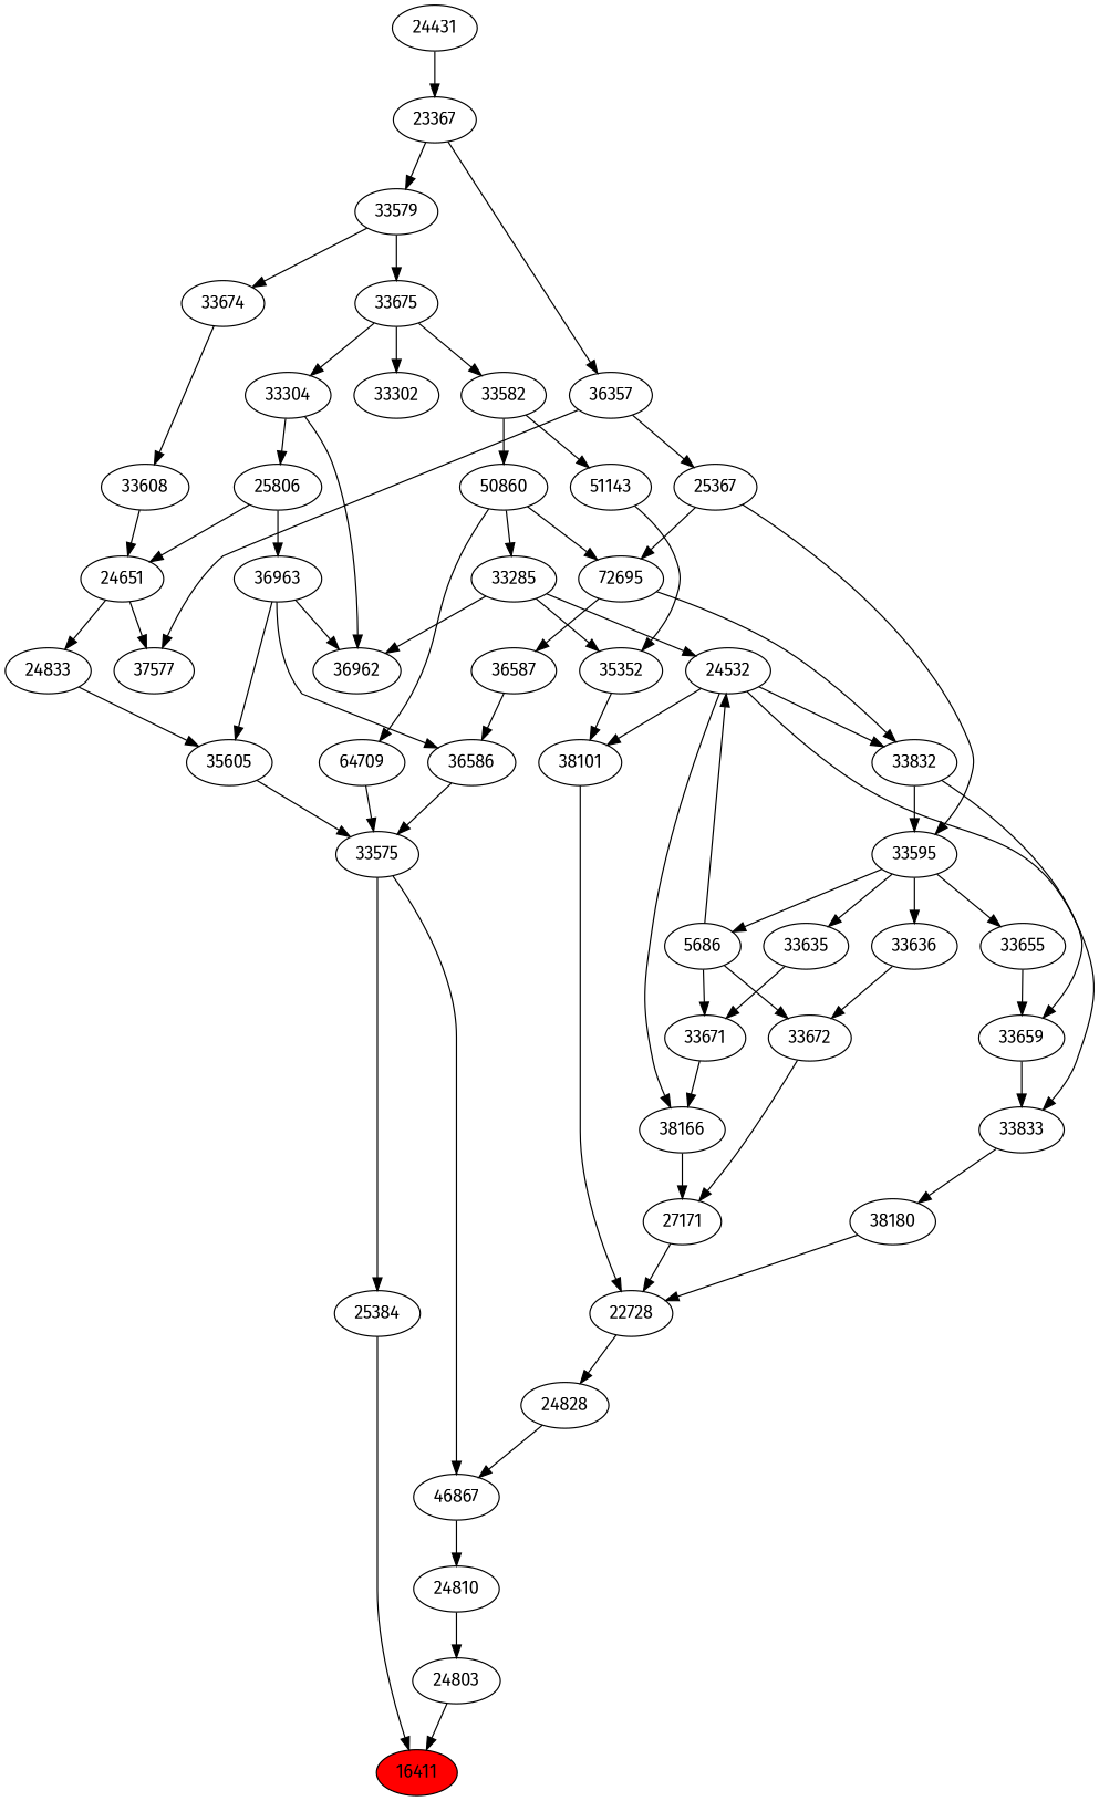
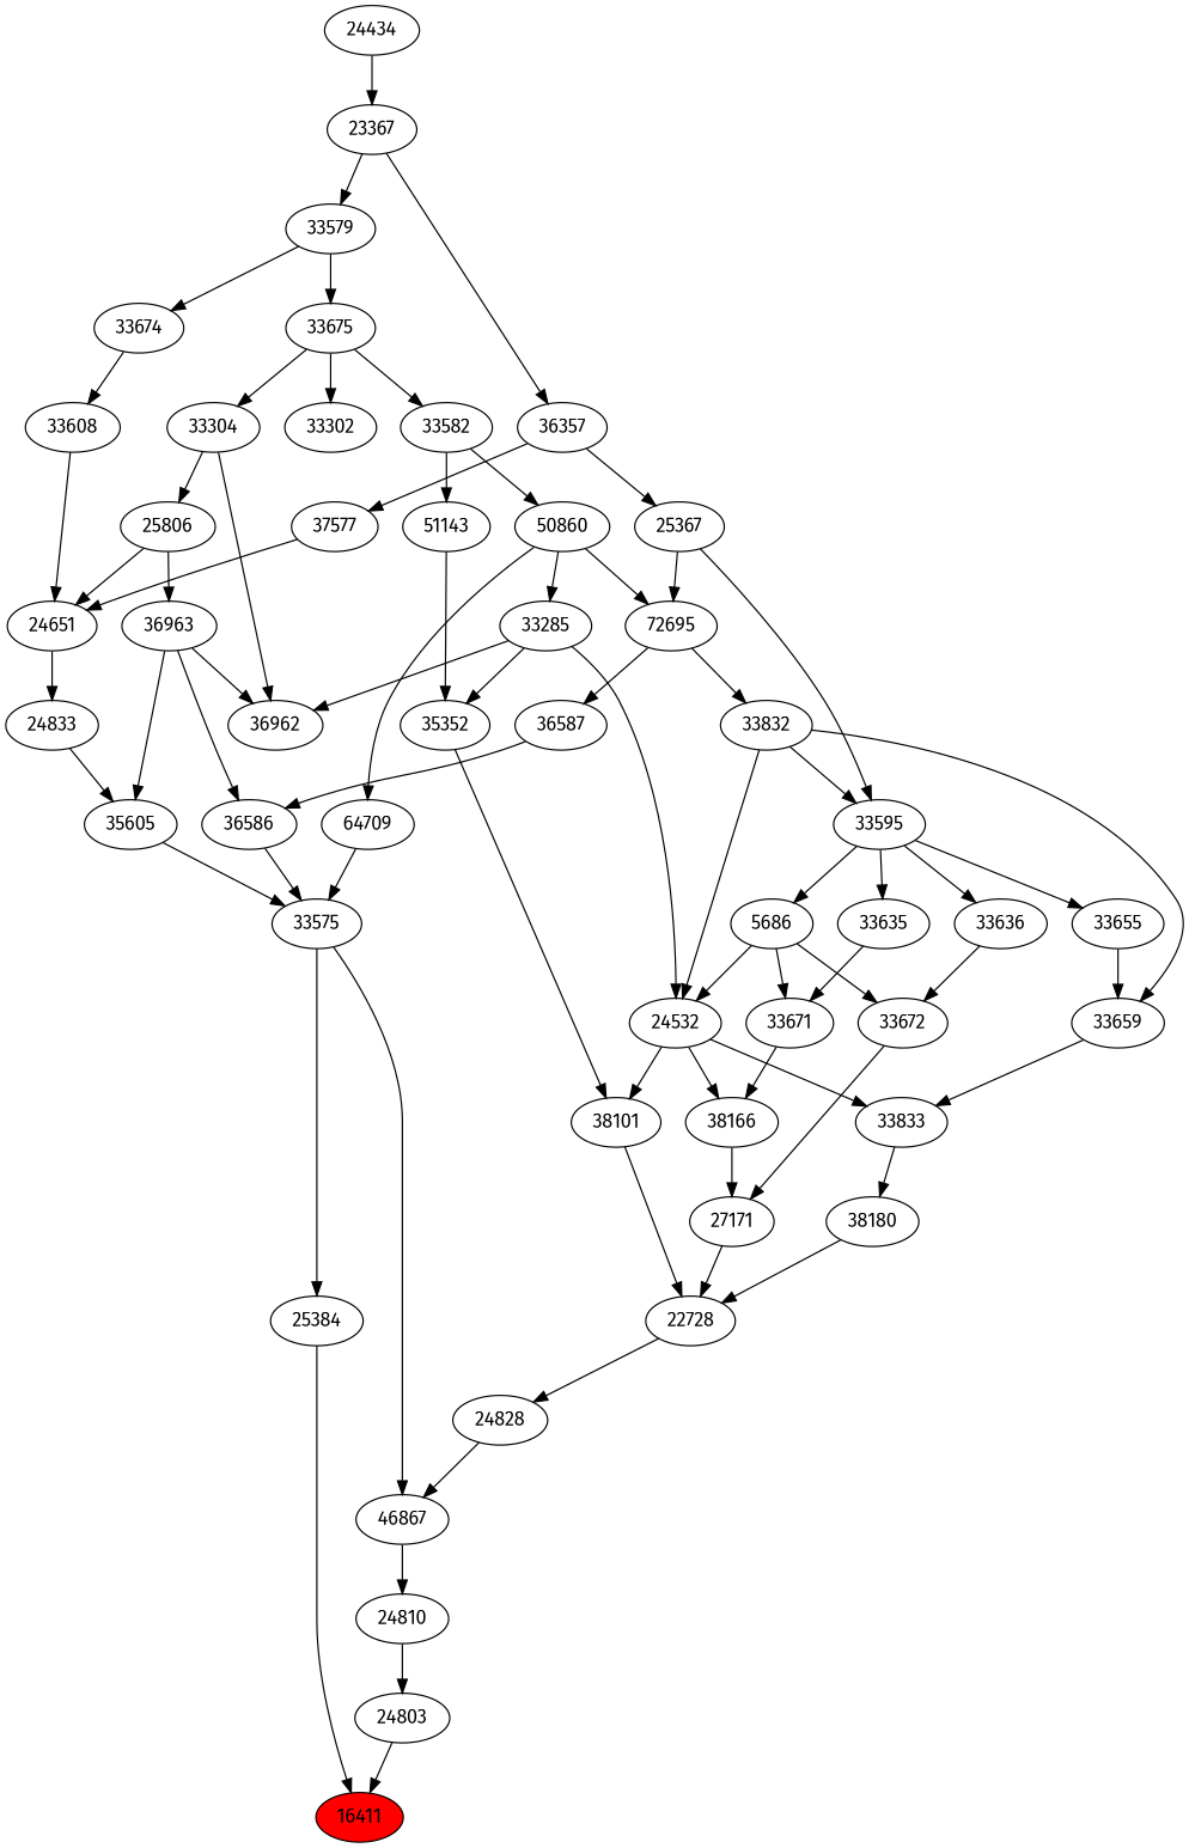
  strict digraph {
    fontname="Fira Sans"
    node [fontname="Fira Sans"]
    edge [fontname="Fira Sans"]
    n1 [fillcolor=red label=16411 style=filled]
    n2 [label=25384]
    n3 [label=24803]
    n4 [label=33575]
    n5 [label=46867]
    n6 [label=24810]
    n7 [label=36586]
    n8 [label=35605]
    n9 [label=64709]
    n10 [label=36587]
    n11 [label=36963]
    n12 [label=36962]
    n13 [label=24833]
    n14 [label=50860]
    n15 [label=72695]
    n16 [label=33285]
    n17 [label=33832]
    n18 [label=24532]
    n19 [label=35352]
    n20 [label=24828]
    n21 [label=33595]
    n22 [label=33659]
    n23 [label=25806]
    n24 [label=24651]
    n25 [label=33582]
    n26 [label=51143]
    n27 [label=22728]
    n28 [label=25367]
    n29 [label=33636]
    n30 [label=5686]
    n31 [label=33635]
    n32 [label=33655]
    n33 [label=38101]
    n34 [label=38166]
    n35 [label=33833]
    n36 [label=33304]
    n37 [label=33608]
    n38 [label=37577]
    n39 [label=33675]
    n40 [label=33302]
    n41 [label=27171]
    n42 [label=38180]
    n43 [label=36357]
    n44 [label=33674]
    n45 [label=33579]
    n46 [label=33672]
    n47 [label=23367]
    n48 [label=33671]
-   n49 [label=24431]
+   n49 [label=24434]
    n2 -> n1
    n3 -> n1
    n4 -> n2
    n4 -> n5
    n5 -> n6
    n6 -> n3
    n7 -> n4
    n8 -> n4
    n9 -> n4
    n10 -> n7
    n11 -> n7
    n11 -> n8
    n11 -> n12
    n13 -> n8
    n14 -> n9
    n14 -> n15
    n14 -> n16
    n15 -> n10
    n15 -> n17
    n16 -> n12
    n16 -> n18
    n16 -> n19
-   n18 -> n17
+   n17 -> n18
    n17 -> n21
    n17 -> n22
    n18 -> n33
    n18 -> n34
    n18 -> n35
    n19 -> n33
    n20 -> n5
    n21 -> n29
    n21 -> n30
    n21 -> n31
    n21 -> n32
    n22 -> n35
    n23 -> n11
    n23 -> n24
    n24 -> n13
    n25 -> n14
    n25 -> n26
    n26 -> n19
    n27 -> n20
    n28 -> n15
    n28 -> n21
    n29 -> n46
    n30 -> n18
    n30 -> n46
    n30 -> n48
    n31 -> n48
    n32 -> n22
    n33 -> n27
    n34 -> n41
    n35 -> n42
    n36 -> n12
    n36 -> n23
    n37 -> n24
-   n24 -> n38
+   n38 -> n24
    n39 -> n25
    n39 -> n36
    n39 -> n40
    n41 -> n27
    n42 -> n27
    n43 -> n28
    n43 -> n38
    n44 -> n37
    n45 -> n39
    n45 -> n44
    n46 -> n41
    n47 -> n43
    n47 -> n45
    n48 -> n34
    n49 -> n47
  }
